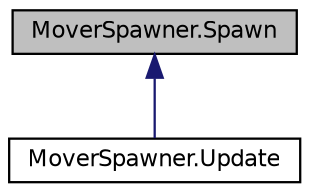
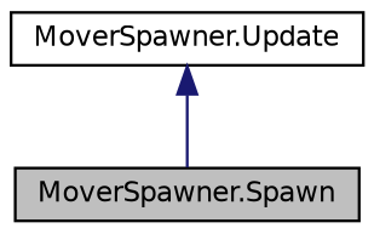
  digraph {
    rankdir=TB
    node [color=black fontname=Helvetica fontsize=10 shape=record style=filled]
    n1 [fillcolor=grey75 fontcolor=black height=0.2 label="MoverSpawner.Spawn" width=0.4]
    n2 [fillcolor=white height=0.2 label="MoverSpawner.Update" width=0.4]
-   n1 -> n2 [color=midnightblue dir=back fontname=Helvetica fontsize=10 labelfontname=Helvetica labelfontsize=10 style=solid]
+   n2 -> n1 [color=midnightblue dir=back fontname=Helvetica fontsize=10 labelfontname=Helvetica labelfontsize=10 style=solid]
  }
